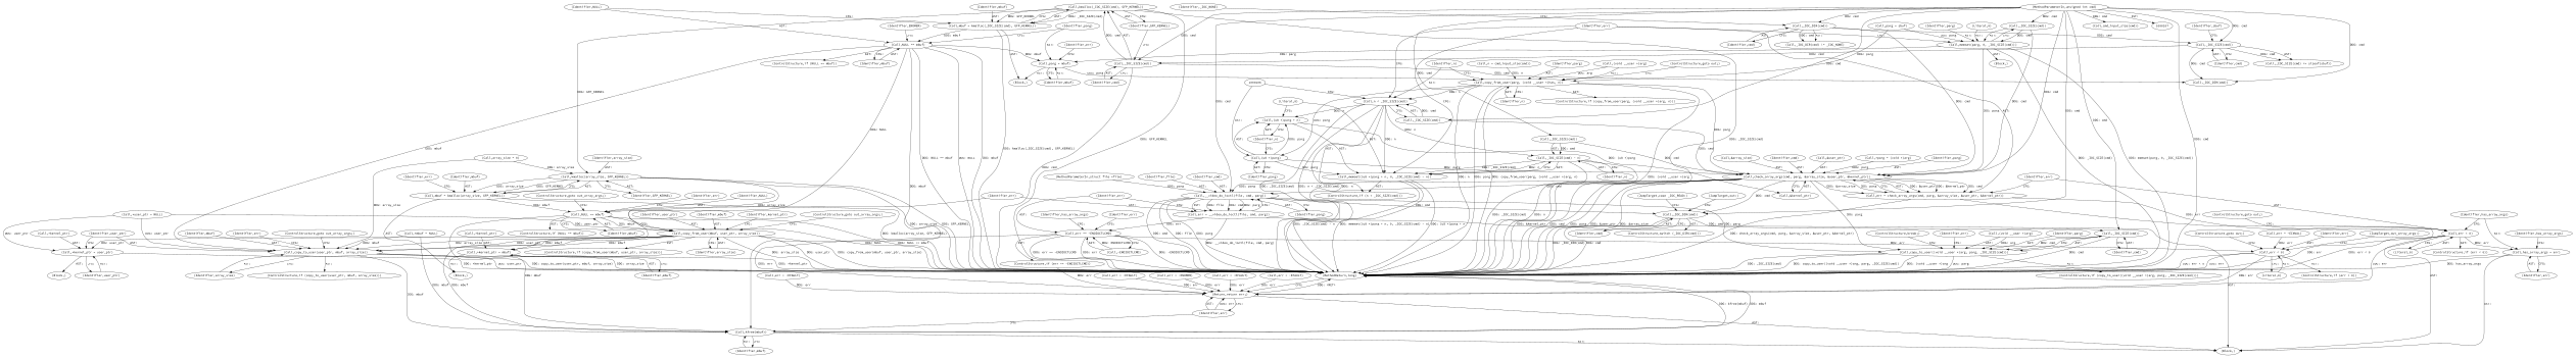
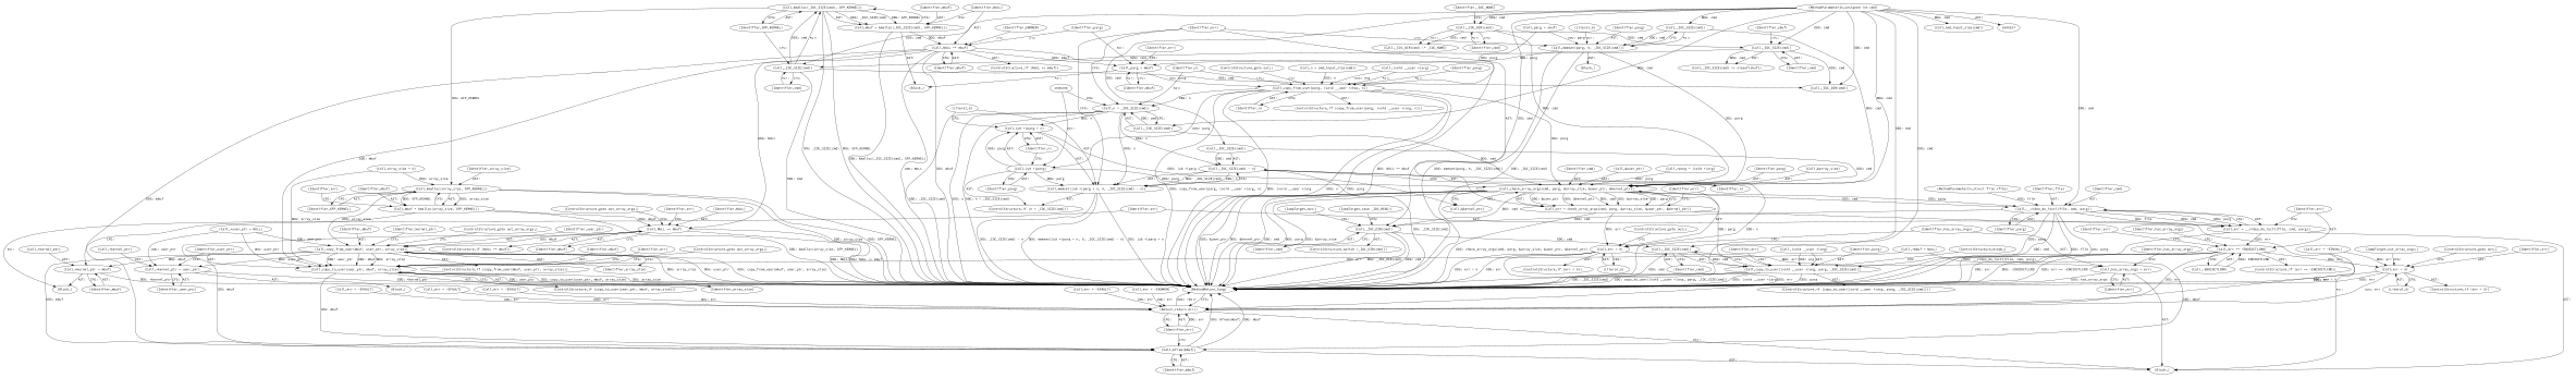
  digraph {
    fontname="Source Code Pro"
    node [fontname="Source Code Pro"]
    edge [fontname="Source Code Pro"]
    n1 [label="(Call,kmalloc(_IOC_SIZE(cmd), GFP_KERNEL))"]
    n2 [label="(Call,mbuf = kmalloc(_IOC_SIZE(cmd), GFP_KERNEL))"]
    n3 [label="(Call,kmalloc(array_size, GFP_KERNEL))"]
    n4 [label="(MethodReturn,long)"]
    n5 [label="(Identifier,GFP_KERNEL)"]
    n6 [label="(Call,NULL == mbuf)"]
    n7 [label="(Block,)"]
    n8 [label="(Call,copy_from_user(mbuf, user_ptr, array_size))"]
    n9 [label="(Call,mbuf = kmalloc(array_size, GFP_KERNEL))"]
    n10 [label="(Identifier,GFP_KERNEL)"]
    n11 [label="(Return,return err;)"]
    n12 [label="(Call,_IOC_SIZE(cmd))"]
    n13 [label="(Call,_IOC_DIR(cmd))"]
    n14 [label="(Identifier,cmd)"]
    n15 [label="(Call,_IOC_SIZE(cmd))"]
    n16 [label="(Identifier,cmd)"]
    n17 [label="(Call,_IOC_SIZE(cmd) <= sizeof(sbuf))"]
    n18 [label="(Call,_IOC_DIR(cmd))"]
    n19 [label="(Call,check_array_args(cmd, parg, &array_size, &user_ptr, &kernel_ptr))"]
    n20 [label="(Identifier,cmd)"]
    n21 [label="(Call,_IOC_DIR(cmd) != _IOC_NONE)"]
    n22 [label="(Call,__video_do_ioctl(file, cmd, parg))"]
    n23 [label="(Call,_IOC_DIR(cmd))"]
    n24 [label="(Call,err = check_array_args(cmd, parg, &array_size, &user_ptr, &kernel_ptr))"]
    n25 [label="(Call,copy_to_user((void __user *)arg, parg, _IOC_SIZE(cmd)))"]
    n26 [label="(Call,&kernel_ptr)"]
    n27 [label="(MethodParameterIn,unsigned int cmd)"]
    n28 [label="(Call,_IOC_SIZE(cmd))"]
    n29 [label="(Call,_IOC_SIZE(cmd))"]
    n30 [label="(Call,cmd_input_size(cmd))"]
    n31 [label="(Call,_IOC_SIZE(cmd))"]
    n32 [label="(Call,_IOC_SIZE(cmd))"]
    1000107
    n34 [label="(Call,err = __video_do_ioctl(file, cmd, parg))"]
    n35 [label="(Identifier,parg)"]
    n36 [label="(Identifier,cmd)"]
    n37 [label="(ControlStructure,switch (_IOC_DIR(cmd)))"]
    n38 [label="(Identifier,cmd)"]
    n39 [label="(Call,memset(parg, 0, _IOC_SIZE(cmd)))"]
    n40 [label="(Call,_IOC_SIZE(cmd) - n)"]
    n41 [label="(Call,n < _IOC_SIZE(cmd))"]
    n42 [label="(Call,parg = mbuf)"]
    n43 [label="(Call,NULL == mbuf)"]
    n44 [label="(Call,copy_to_user(user_ptr, mbuf, array_size))"]
    n45 [label="(Call,kfree(mbuf))"]
    n46 [label="(ControlStructure,if (NULL == mbuf))"]
    n47 [label="(Identifier,mbuf)"]
    n48 [label="(Call,copy_from_user(parg, (void __user *)has, n))"]
    n49 [label="(Identifier,mbuf)"]
    n50 [label="(Identifier,mbuf)"]
    n51 [label="(ControlStructure,if (NULL == mbuf))"]
    n52 [label="(Identifier,array_size)"]
    n53 [label="(ControlStructure,if (copy_to_user(user_ptr, mbuf, array_size)))"]
    n54 [label="(Block,)"]
    n55 [label="(Identifier,mbuf)"]
    n56 [label="(Call,(u8 *)parg)"]
    n57 [label="(Identifier,n)"]
    n58 [label="(ControlStructure,if (copy_from_user(parg, (void __user *)arg, n)))"]
    n59 [label="(Block,)"]
    n60 [label="(Call,memset((u8 *)parg + n, 0, _IOC_SIZE(cmd) - n))"]
    n61 [label="(Call,(u8 *)parg + n)"]
    n62 [label="(ControlStructure,if (n < _IOC_SIZE(cmd)))"]
    n63 [label="(Identifier,parg)"]
    n64 [label="(Identifier,n)"]
    n65 [label="(Identifier,n)"]
    n66 [label="(Call,err < 0)"]
    n67 [label="(ControlStructure,if (copy_to_user((void __user *)arg, parg, _IOC_SIZE(cmd))))"]
    n68 [label="(Call,has_array_args = err)"]
    n69 [label="(ControlStructure,if (err < 0))"]
    n70 [label="(Literal,0)"]
    n71 [label="(Identifier,err)"]
    n72 [label="(Identifier,err)"]
    n73 [label="(Call,err == -ENOIOCTLCMD)"]
    n74 [label="(Call,err < 0)"]
    n75 [label="(Call,-ENOIOCTLCMD)"]
    n76 [label="(ControlStructure,if (err == -ENOIOCTLCMD))"]
    n77 [label="(Literal,0)"]
    n78 [label="(ControlStructure,if (err < 0))"]
    n79 [label="(Call,*kernel_ptr = mbuf)"]
    n80 [label="(Call,*kernel_ptr = user_ptr)"]
    n81 [label="(ControlStructure,if (copy_from_user(mbuf, user_ptr, array_size)))"]
    n82 [label="(Identifier,array_size)"]
    n83 [label="(Identifier,mbuf)"]
    n84 [label="(Block,)"]
    n85 [label="(Identifier,user_ptr)"]
    n86 [label="(Block,)"]
    n87 [label="(Identifier,parg)"]
    n88 [label="(Identifier,err)"]
    n89 [label="(Call,array_size = 0)"]
    n90 [label="(Call,*kernel_ptr)"]
    n91 [label="(Call,err = -ENOMEM)"]
    n92 [label="(Call,err = -EFAULT)"]
    n93 [label="(Identifier,err)"]
    n94 [label="(Identifier,mbuf)"]
    n95 [label="(ControlStructure,goto out_array_args;)"]
    n96 [label="(Call,&array_size)"]
    n97 [label="(Identifier,cmd)"]
    n98 [label="(Call,parg = sbuf)"]
    n99 [label="(Identifier,cmd)"]
    n100 [label="(Identifier,sbuf)"]
    n101 [label="(Identifier,array_size)"]
    n102 [label="(Call,(void __user *)arg)"]
    n103 [label="(Identifier,err)"]
    n104 [label="(Identifier,err)"]
    n105 [label="(Call,(void __user *)arg)"]
    n106 [label="(JumpTarget,case _IOC_READ:)"]
    n107 [label="(Identifier,parg)"]
    n108 [label="(ControlStructure,break;)"]
    n109 [label="(Identifier,_IOC_NONE)"]
    n110 [label="(Identifier,kernel_ptr)"]
    n111 [label="(MethodParameterIn,struct file *file)"]
    n112 [label="(JumpTarget,out:)"]
    n113 [label="(Identifier,user_ptr)"]
    n114 [label="(Identifier,parg)"]
    n115 [label="(Call,&user_ptr)"]
    n116 [label="(ControlStructure,goto out;)"]
    n117 [label="(Call,err = -EINVAL)"]
    n118 [label="(Identifier,err)"]
    n119 [label="(Identifier,file)"]
    n120 [label="(Literal,0)"]
    n121 [label="(Identifier,ENOMEM)"]
    n122 [label="(ControlStructure,goto out_array_args;)"]
    n123 [label="(JumpTarget,out_array_args:)"]
    n124 [label="(Identifier,has_array_args)"]
    n125 [label="(Call,*parg = (void *)arg)"]
    n126 [label="(Identifier,n)"]
    n127 [label="(Literal,0)"]
    n128 [label="(ControlStructure,goto out;)"]
    n129 [label="(ControlStructure,goto out;)"]
    n130 [label="(Identifier,err)"]
    n131 [label="(Identifier,user_ptr)"]
    n132 [label="(Identifier,mbuf)"]
    n133 [label="(Identifier,err)"]
    n134 [label="(Call,n = cmd_input_size(cmd))"]
    n135 [label="(Identifier,err)"]
    n136 [label="(Identifier,err)"]
    n137 [label="(Identifier,mbuf)"]
    n138 [label="(Identifier,has_array_args)"]
    n139 [label="(Call,err = -EFAULT)"]
    n140 [label="(Identifier,mbuf)"]
    n141 [label="(Call,*kernel_ptr)"]
    n142 [label="(Call,*mbuf = NULL)"]
    n143 [label="(Identifier,err)"]
    n144 [label="(Call,err = -EFAULT)"]
    n145 [label="(Identifier,err)"]
    n146 [label="(Identifier,parg)"]
    n147 [label="(ControlStructure,goto out_array_args;)"]
    n148 [label="(Call,err = -EFAULT)"]
    n149 [label="(Identifier,NULL)"]
    n150 [label="(Identifier,parg)"]
    n151 [label="(Identifier,has_array_args)"]
    n152 [label="(Identifier,NULL)"]
    n153 [label="(Call,*user_ptr = NULL)"]
    1000206
    n1 -> n2 [label="AST: "]
    n1 -> n2 [label="DDG: _IOC_SIZE(cmd)"]
    n1 -> n2 [label="DDG: GFP_KERNEL"]
    n1 -> n3 [label="DDG: GFP_KERNEL"]
    n1 -> n4 [label="DDG: GFP_KERNEL"]
    n1 -> n4 [label="DDG: _IOC_SIZE(cmd)"]
    n1 -> n5 [label="CFG: "]
    n2 -> n1 [label="CFG: "]
    n2 -> n4 [label="DDG: kmalloc(_IOC_SIZE(cmd), GFP_KERNEL)"]
    n2 -> n6 [label="DDG: mbuf"]
    n2 -> n7 [label="AST: "]
    n3 -> n4 [label="DDG: array_size"]
    n3 -> n4 [label="DDG: GFP_KERNEL"]
    n3 -> n8 [label="DDG: array_size"]
    n3 -> n9 [label="AST: "]
    n3 -> n9 [label="DDG: array_size"]
    n3 -> n9 [label="DDG: GFP_KERNEL"]
    n3 -> n10 [label="CFG: "]
    n4 -> n11 [label="CFG: "]
    n5 -> n1 [label="AST: "]
    n5 -> n12 [label="CFG: "]
    n6 -> n4 [label="DDG: mbuf"]
    n6 -> n4 [label="DDG: NULL == mbuf"]
    n6 -> n4 [label="DDG: NULL"]
    n6 -> n42 [label="DDG: mbuf"]
    n6 -> n43 [label="DDG: NULL"]
    n6 -> n44 [label="DDG: mbuf"]
    n6 -> n45 [label="DDG: mbuf"]
    n6 -> n46 [label="AST: "]
    n6 -> n47 [label="CFG: "]
    n8 -> n4 [label="DDG: array_size"]
    n8 -> n4 [label="DDG: user_ptr"]
    n8 -> n4 [label="DDG: copy_from_user(mbuf, user_ptr, array_size)"]
    n8 -> n44 [label="DDG: user_ptr"]
    n8 -> n44 [label="DDG: mbuf"]
    n8 -> n44 [label="DDG: array_size"]
    n8 -> n45 [label="DDG: mbuf"]
    n8 -> n79 [label="DDG: mbuf"]
    n8 -> n80 [label="DDG: user_ptr"]
    n8 -> n81 [label="AST: "]
    n8 -> n82 [label="CFG: "]
    n9 -> n3 [label="CFG: "]
    n9 -> n4 [label="DDG: kmalloc(array_size, GFP_KERNEL)"]
    n9 -> n43 [label="DDG: mbuf"]
    n9 -> n84 [label="AST: "]
    n10 -> n3 [label="AST: "]
    n11 -> n4 [label="DDG: <RET>"]
    n11 -> n54 [label="AST: "]
    n11 -> n72 [label="CFG: "]
    n12 -> n1 [label="AST: "]
    n12 -> n1 [label="DDG: cmd"]
    n12 -> n4 [label="DDG: cmd"]
    n12 -> n13 [label="DDG: cmd"]
    n12 -> n14 [label="CFG: "]
    n14 -> n12 [label="AST: "]
    n15 -> n12 [label="DDG: cmd"]
    n15 -> n13 [label="DDG: cmd"]
    n15 -> n16 [label="CFG: "]
    n15 -> n17 [label="AST: "]
    n15 -> n17 [label="DDG: cmd"]
    n16 -> n15 [label="AST: "]
    n18 -> n15 [label="DDG: cmd"]
    n18 -> n19 [label="DDG: cmd"]
    n18 -> n20 [label="CFG: "]
    n18 -> n21 [label="AST: "]
    n18 -> n21 [label="DDG: cmd"]
    n19 -> n4 [label="DDG: parg"]
    n19 -> n4 [label="DDG: &array_size"]
    n19 -> n4 [label="DDG: &user_ptr"]
    n19 -> n4 [label="DDG: &kernel_ptr"]
    n19 -> n4 [label="DDG: cmd"]
    n19 -> n22 [label="DDG: cmd"]
    n19 -> n22 [label="DDG: parg"]
    n19 -> n23 [label="DDG: cmd"]
    n19 -> n24 [label="AST: "]
    n19 -> n24 [label="DDG: &user_ptr"]
    n19 -> n24 [label="DDG: &kernel_ptr"]
    n19 -> n24 [label="DDG: cmd"]
    n19 -> n24 [label="DDG: &array_size"]
    n19 -> n24 [label="DDG: parg"]
    n19 -> n25 [label="DDG: parg"]
    n19 -> n26 [label="CFG: "]
    n20 -> n18 [label="AST: "]
    n22 -> n4 [label="DDG: cmd"]
    n22 -> n4 [label="DDG: file"]
    n22 -> n4 [label="DDG: parg"]
    n22 -> n23 [label="DDG: cmd"]
    n22 -> n25 [label="DDG: parg"]
    n22 -> n34 [label="AST: "]
    n22 -> n34 [label="DDG: file"]
    n22 -> n34 [label="DDG: cmd"]
    n22 -> n34 [label="DDG: parg"]
    n22 -> n35 [label="CFG: "]
    n23 -> n4 [label="DDG: _IOC_DIR(cmd)"]
    n23 -> n4 [label="DDG: cmd"]
    n23 -> n28 [label="DDG: cmd"]
    n23 -> n36 [label="CFG: "]
    n23 -> n37 [label="AST: "]
    n24 -> n4 [label="DDG: check_array_args(cmd, parg, &array_size, &user_ptr, &kernel_ptr)"]
    n24 -> n19 [label="CFG: "]
    n24 -> n54 [label="AST: "]
    n24 -> n66 [label="DDG: err"]
    n25 -> n4 [label="DDG: copy_to_user((void __user *)arg, parg, _IOC_SIZE(cmd))"]
    n25 -> n4 [label="DDG: (void __user *)arg"]
    n25 -> n4 [label="DDG: parg"]
    n25 -> n4 [label="DDG: _IOC_SIZE(cmd)"]
    n25 -> n28 [label="CFG: "]
    n25 -> n67 [label="AST: "]
    n26 -> n19 [label="AST: "]
    n27 -> n4 [label="DDG: cmd"]
    n27 -> n12 [label="DDG: cmd"]
    n27 -> n13 [label="DDG: cmd"]
    n27 -> n15 [label="DDG: cmd"]
    n27 -> n18 [label="DDG: cmd"]
    n27 -> n19 [label="DDG: cmd"]
    n27 -> n22 [label="DDG: cmd"]
    n27 -> n23 [label="DDG: cmd"]
    n27 -> n28 [label="DDG: cmd"]
    n27 -> n29 [label="DDG: cmd"]
    n27 -> n30 [label="DDG: cmd"]
    n27 -> n31 [label="DDG: cmd"]
    n27 -> n32 [label="DDG: cmd"]
    n27 -> 1000107 [label="AST: "]
    n28 -> n4 [label="DDG: cmd"]
    n28 -> n25 [label="AST: "]
    n28 -> n25 [label="DDG: cmd"]
    n28 -> n38 [label="CFG: "]
    n29 -> n19 [label="DDG: cmd"]
    n29 -> n39 [label="AST: "]
    n29 -> n39 [label="DDG: cmd"]
    n31 -> n19 [label="DDG: cmd"]
    n31 -> n40 [label="AST: "]
    n31 -> n40 [label="DDG: cmd"]
    n32 -> n19 [label="DDG: cmd"]
    n32 -> n41 [label="AST: "]
    n32 -> n41 [label="DDG: cmd"]
    n34 -> n4 [label="DDG: __video_do_ioctl(file, cmd, parg)"]
    n34 -> n22 [label="CFG: "]
    n34 -> n54 [label="AST: "]
    n34 -> n73 [label="DDG: err"]
    n35 -> n22 [label="AST: "]
    n36 -> n23 [label="AST: "]
    n38 -> n28 [label="AST: "]
    n39 -> n4 [label="DDG: memset(parg, 0, _IOC_SIZE(cmd))"]
    n39 -> n4 [label="DDG: _IOC_SIZE(cmd)"]
    n39 -> n19 [label="DDG: parg"]
    n39 -> n29 [label="CFG: "]
    n39 -> n42 [label="DDG: parg"]
    n39 -> n59 [label="AST: "]
    n40 -> n4 [label="DDG: n"]
    n40 -> n4 [label="DDG: _IOC_SIZE(cmd)"]
    n40 -> n60 [label="AST: "]
    n40 -> n60 [label="DDG: _IOC_SIZE(cmd)"]
    n40 -> n60 [label="DDG: n"]
    n40 -> n65 [label="CFG: "]
    n41 -> n4 [label="DDG: _IOC_SIZE(cmd)"]
    n41 -> n4 [label="DDG: n"]
    n41 -> n4 [label="DDG: n < _IOC_SIZE(cmd)"]
    n41 -> n32 [label="CFG: "]
    n41 -> n40 [label="DDG: n"]
    n41 -> n60 [label="DDG: n"]
    n41 -> n61 [label="DDG: n"]
-   n41 -> n62 [label="AST: "]
+   n56 -> n62 [label="AST: "]
    n42 -> n7 [label="AST: "]
    n42 -> n48 [label="DDG: parg"]
    n42 -> n49 [label="CFG: "]
    n43 -> n4 [label="DDG: NULL == mbuf"]
    n43 -> n4 [label="DDG: NULL"]
    n43 -> n8 [label="DDG: mbuf"]
    n43 -> n45 [label="DDG: mbuf"]
    n43 -> n50 [label="CFG: "]
    n43 -> n51 [label="AST: "]
    n44 -> n4 [label="DDG: copy_to_user(user_ptr, mbuf, array_size)"]
    n44 -> n4 [label="DDG: array_size"]
    n44 -> n4 [label="DDG: user_ptr"]
    n44 -> n45 [label="DDG: mbuf"]
    n44 -> n52 [label="CFG: "]
    n44 -> n53 [label="AST: "]
    n45 -> n4 [label="DDG: kfree(mbuf)"]
    n45 -> n4 [label="DDG: mbuf"]
    n45 -> n54 [label="AST: "]
    n45 -> n55 [label="CFG: "]
    n47 -> n6 [label="AST: "]
    n48 -> n4 [label="DDG: copy_from_user(parg, (void __user *)arg, n)"]
    n48 -> n4 [label="DDG: (void __user *)arg"]
    n48 -> n4 [label="DDG: n"]
    n48 -> n4 [label="DDG: parg"]
    n48 -> n19 [label="DDG: parg"]
    n48 -> n41 [label="DDG: n"]
    n48 -> n56 [label="DDG: parg"]
    n48 -> n57 [label="CFG: "]
    n48 -> n58 [label="AST: "]
    n49 -> n42 [label="AST: "]
    n50 -> n43 [label="AST: "]
    n52 -> n44 [label="AST: "]
    n55 -> n45 [label="AST: "]
    n56 -> n19 [label="DDG: parg"]
    n56 -> n60 [label="DDG: parg"]
    n56 -> n61 [label="AST: "]
    n56 -> n61 [label="DDG: parg"]
    n56 -> n63 [label="CFG: "]
    n57 -> n48 [label="AST: "]
    n60 -> n4 [label="DDG: _IOC_SIZE(cmd) - n"]
    n60 -> n4 [label="DDG: memset((u8 *)parg + n, 0, _IOC_SIZE(cmd) - n)"]
    n60 -> n4 [label="DDG: (u8 *)parg + n"]
    n60 -> n40 [label="CFG: "]
    n60 -> n62 [label="AST: "]
    n61 -> n26 [label="DDG: (u8 *)parg"]
    n61 -> n60 [label="AST: "]
    n61 -> n64 [label="CFG: "]
    n63 -> n56 [label="AST: "]
    n64 -> n56 [label="CFG: "]
    n64 -> n61 [label="AST: "]
    n65 -> n40 [label="AST: "]
    n66 -> n4 [label="DDG: err < 0"]
    n66 -> n4 [label="DDG: err"]
    n66 -> n11 [label="DDG: err"]
    n66 -> n68 [label="DDG: err"]
    n66 -> n69 [label="AST: "]
    n66 -> n70 [label="CFG: "]
    n68 -> n4 [label="DDG: has_array_args"]
    n68 -> n54 [label="AST: "]
    n68 -> n71 [label="CFG: "]
    n70 -> n66 [label="AST: "]
    n71 -> n68 [label="AST: "]
    n72 -> n11 [label="AST: "]
    n72 -> n11 [label="DDG: err"]
    n72 -> n45 [label="CFG: "]
    n73 -> n4 [label="DDG: -ENOIOCTLCMD"]
    n73 -> n4 [label="DDG: err == -ENOIOCTLCMD"]
    n73 -> n4 [label="DDG: err"]
    n73 -> n11 [label="DDG: err"]
    n73 -> n74 [label="DDG: err"]
    n73 -> n75 [label="CFG: "]
    n73 -> n76 [label="AST: "]
    n74 -> n4 [label="DDG: err < 0"]
    n74 -> n4 [label="DDG: err"]
    n74 -> n11 [label="DDG: err"]
    n74 -> n77 [label="CFG: "]
    n74 -> n78 [label="AST: "]
    n75 -> n73 [label="AST: "]
    n75 -> n73 [label="DDG: ENOIOCTLCMD"]
    n77 -> n74 [label="AST: "]
    n79 -> n4 [label="DDG: *kernel_ptr"]
    n79 -> n83 [label="CFG: "]
    n79 -> n84 [label="AST: "]
    n80 -> n4 [label="DDG: *kernel_ptr"]
    n80 -> n85 [label="CFG: "]
    n80 -> n86 [label="AST: "]
    n82 -> n8 [label="AST: "]
    n83 -> n79 [label="AST: "]
    n85 -> n80 [label="AST: "]
    n87 -> n19 [label="AST: "]
    n88 -> n24 [label="CFG: "]
    n88 -> n66 [label="AST: "]
    n89 -> n3 [label="DDG: array_size"]
    n89 -> n44 [label="DDG: array_size"]
    n90 -> n79 [label="AST: "]
    n91 -> n11 [label="DDG: err"]
    n92 -> n11 [label="DDG: err"]
    n93 -> n42 [label="CFG: "]
    n94 -> n8 [label="AST: "]
    n95 -> n43 [label="CFG: "]
    n96 -> n19 [label="AST: "]
    n97 -> n22 [label="AST: "]
    n98 -> n39 [label="DDG: parg"]
    n98 -> n48 [label="DDG: parg"]
    n99 -> n19 [label="AST: "]
    n100 -> n15 [label="CFG: "]
    n101 -> n3 [label="AST: "]
    n102 -> n25 [label="AST: "]
    n102 -> n25 [label="DDG: arg"]
    n103 -> n24 [label="AST: "]
    n103 -> n39 [label="CFG: "]
    n103 -> n41 [label="CFG: "]
    n103 -> n60 [label="CFG: "]
    n104 -> n34 [label="CFG: "]
    n104 -> n73 [label="AST: "]
    n105 -> n48 [label="AST: "]
    n105 -> n48 [label="DDG: arg"]
    n106 -> n23 [label="CFG: "]
    n107 -> n25 [label="AST: "]
    n108 -> n25 [label="CFG: "]
    n109 -> n18 [label="CFG: "]
    n110 -> n8 [label="CFG: "]
-   n111 -> n22 [label="DDG: parg"]
+   n111 -> n22 [label="DDG: file"]
    n112 -> n23 [label="CFG: "]
    n113 -> n44 [label="AST: "]
    n113 -> n80 [label="CFG: "]
    n114 -> n48 [label="AST: "]
    n115 -> n19 [label="AST: "]
    n116 -> n66 [label="CFG: "]
-   n76 -> n11 [label="DDG: err"]
+   n117 -> n11 [label="DDG: err"]
    n117 -> n74 [label="DDG: err"]
    n118 -> n74 [label="AST: "]
    n119 -> n22 [label="AST: "]
    n120 -> n39 [label="AST: "]
    n121 -> n6 [label="CFG: "]
    n122 -> n8 [label="CFG: "]
    n123 -> n74 [label="CFG: "]
    n124 -> n66 [label="CFG: "]
    n124 -> n68 [label="AST: "]
    n125 -> n19 [label="DDG: parg"]
    n126 -> n41 [label="AST: "]
    n126 -> n48 [label="CFG: "]
    n127 -> n60 [label="AST: "]
    n127 -> n61 [label="CFG: "]
    n128 -> n48 [label="CFG: "]
    n129 -> n74 [label="CFG: "]
    n130 -> n9 [label="CFG: "]
    n131 -> n8 [label="AST: "]
    n132 -> n9 [label="AST: "]
    n133 -> n34 [label="AST: "]
    n133 -> n79 [label="CFG: "]
    n134 -> n48 [label="DDG: n"]
    n135 -> n43 [label="CFG: "]
    n136 -> n73 [label="CFG: "]
    n137 -> n2 [label="AST: "]
    n138 -> n68 [label="CFG: "]
    n139 -> n11 [label="DDG: err"]
    n140 -> n44 [label="AST: "]
    n141 -> n80 [label="AST: "]
-   n142 -> n44 [label="DDG: mbuf"]
+   n142 -> n44 [label="DDG: err"]
    n142 -> n45 [label="DDG: mbuf"]
    n143 -> n44 [label="CFG: "]
    n144 -> n11 [label="DDG: err"]
    n145 -> n25 [label="CFG: "]
    n146 -> n39 [label="AST: "]
    n147 -> n44 [label="CFG: "]
    n148 -> n11 [label="DDG: err"]
    n149 -> n43 [label="AST: "]
    n150 -> n6 [label="CFG: "]
    n150 -> n42 [label="AST: "]
    n151 -> n73 [label="CFG: "]
    n152 -> n2 [label="CFG: "]
    n152 -> n6 [label="AST: "]
    n153 -> n8 [label="DDG: user_ptr"]
    n153 -> n44 [label="DDG: user_ptr"]
    n153 -> n80 [label="DDG: user_ptr"]
    1000206 -> n41 [label="CFG: "]
    1000206 -> n56 [label="AST: "]
  }
